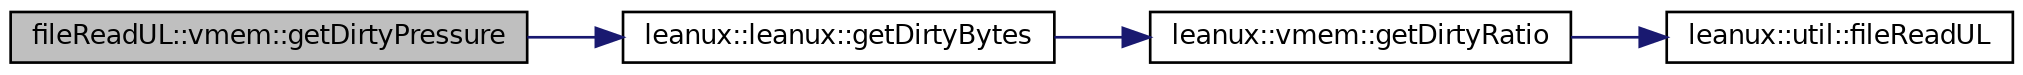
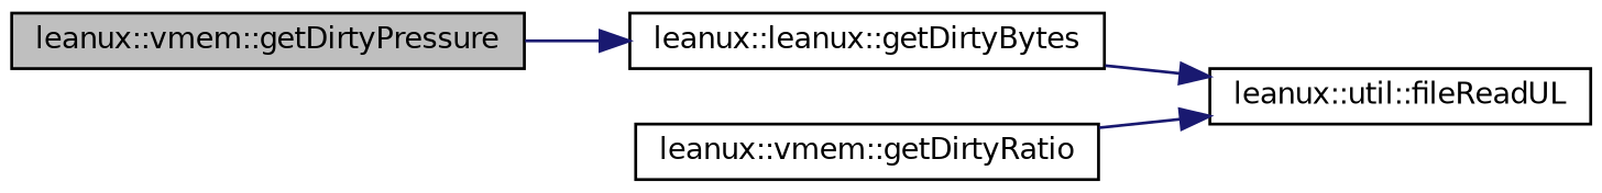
  digraph {
    rankdir=LR
    node [color=black fontname=Helvetica fontsize=10 shape=record]
    edge [color=midnightblue fontname=Helvetica fontsize=10 labelfontname=Helvetica labelfontsize=10 style=solid]
-   n1 [fillcolor=grey75 fontcolor=black height=0.2 label="fileReadUL::vmem::getDirtyPressure" style=filled width=0.4]
+   n1 [fillcolor=grey75 fontcolor=black height=0.2 label="leanux::vmem::getDirtyPressure" style=filled width=0.4]
    n2 [height=0.2 label="leanux::leanux::getDirtyBytes" width=0.4]
    n3 [height=0.2 label="leanux::util::fileReadUL" width=0.4]
    n4 [height=0.2 label="leanux::vmem::getDirtyRatio" width=0.4]
    n1 -> n2
-   n2 -> n4
+   n2 -> n3
    n4 -> n3
  }
